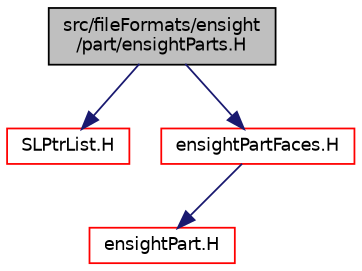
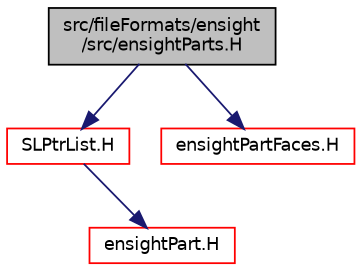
  digraph {
    node [color=red fontname=Helvetica fontsize=10 shape=record]
    edge [color=midnightblue fontname=Helvetica fontsize=10 labelfontname=Helvetica labelfontsize=10 style=solid]
-   n1 [color=black fillcolor=grey75 fontcolor=black height=0.2 label="src/fileFormats/ensight\l/part/ensightParts.H" style=filled width=0.4]
+   n1 [color=black fillcolor=grey75 fontcolor=black height=0.2 label="src/fileFormats/ensight\l/src/ensightParts.H" style=filled width=0.4]
    n2 [height=0.2 label="SLPtrList.H" width=0.4]
    n3 [height=0.2 label="ensightPartFaces.H" width=0.4]
    n4 [height=0.2 label="ensightPart.H" width=0.4]
    n1 -> n2
    n1 -> n3
-   n3 -> n4
+   n2 -> n4
  }
